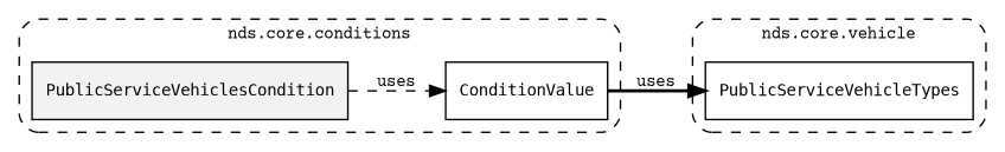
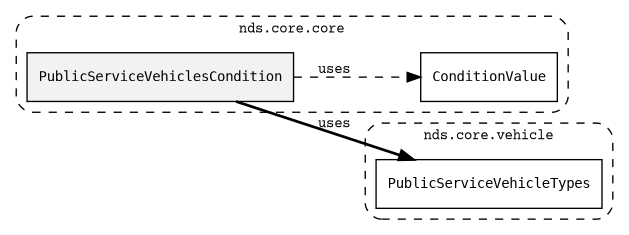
  digraph {
    fontname="Courier Prime"
    fontsize=10
    rankdir=LR
    node [fontname="Courier Prime" fontsize=10 shape=box]
    edge [fontname="Courier Prime" fontsize=10]
    n1 [fillcolor="#0000000D" label=<<font face="monospace"><table align="center" border="0" cellspacing="0" cellpadding="0"><tr><td href="../../../content/packages/nds.core.conditions.html#Structure-PublicServiceVehiclesCondition" title="Structure defined in nds.core.conditions">PublicServiceVehiclesCondition</td></tr></table></font>> style=filled]
    n2 [label=<<font face="monospace"><table align="center" border="0" cellspacing="0" cellpadding="0"><tr><td href="../../../content/packages/nds.core.conditions.html#Choice-ConditionValue" title="Choice defined in nds.core.conditions">ConditionValue</td></tr></table></font>>]
    n3 [label=<<font face="monospace"><table align="center" border="0" cellspacing="0" cellpadding="0"><tr><td href="../../../content/packages/nds.core.vehicle.html#Bitmask-PublicServiceVehicleTypes" title="Bitmask defined in nds.core.vehicle">PublicServiceVehicleTypes</td></tr></table></font>>]
    subgraph cluster_1 {
-     label="nds.core.conditions"
+     label="nds.core.core"
      style="dashed, rounded"
      n1
      n2
    }
    subgraph cluster_2 {
      label="nds.core.vehicle"
      style="dashed, rounded"
      n3
    }
    n1 -> n2 [label=uses style=dashed]
-   n2 -> n3 [label=uses style=bold]
+   n1 -> n3 [label=uses style=bold]
  }
